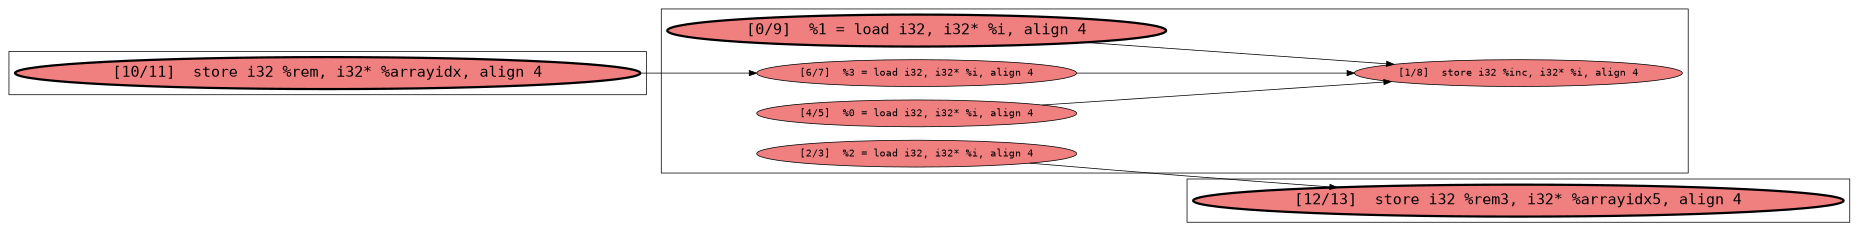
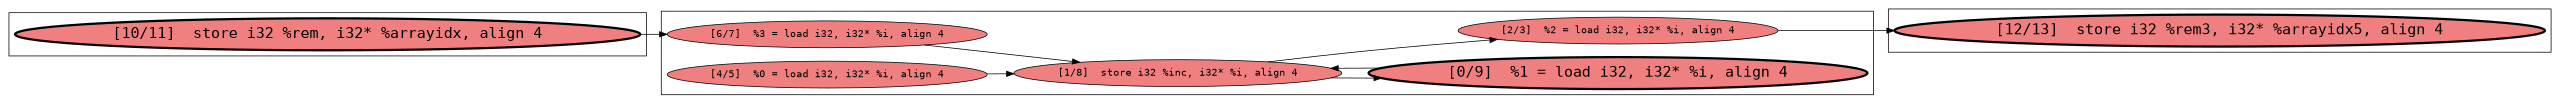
  digraph {
    fontname="DejaVu Sans Mono"
    rankdir=LR
    node [fillcolor=lightcoral fontname="DejaVu Sans Mono" shape=ellipse style=filled]
    edge [fontname="DejaVu Sans Mono"]
    n1 [fontsize=20 label="[10/11]  store i32 %rem, i32* %arrayidx, align 4" penwidth=3.0]
    n2 [fontsize=20 label="[12/13]  store i32 %rem3, i32* %arrayidx5, align 4" penwidth=3.0]
    n3 [label="[1/8]  store i32 %inc, i32* %i, align 4"]
    n4 [fontsize=20 label="[0/9]  %1 = load i32, i32* %i, align 4" penwidth=3.0]
    n5 [label="[6/7]  %3 = load i32, i32* %i, align 4"]
    n6 [label="[2/3]  %2 = load i32, i32* %i, align 4"]
    n7 [label="[4/5]  %0 = load i32, i32* %i, align 4"]
    subgraph cluster_1 {
      n1
    }
    subgraph cluster_2 {
      n2
    }
    subgraph cluster_3 {
      n3
      n4
      n5
      n6
      n7
    }
    n1 -> n5
+   n3 -> n4
+   n3 -> n6
    n4 -> n3
    n5 -> n3
    n6 -> n2
    n7 -> n3
  }
